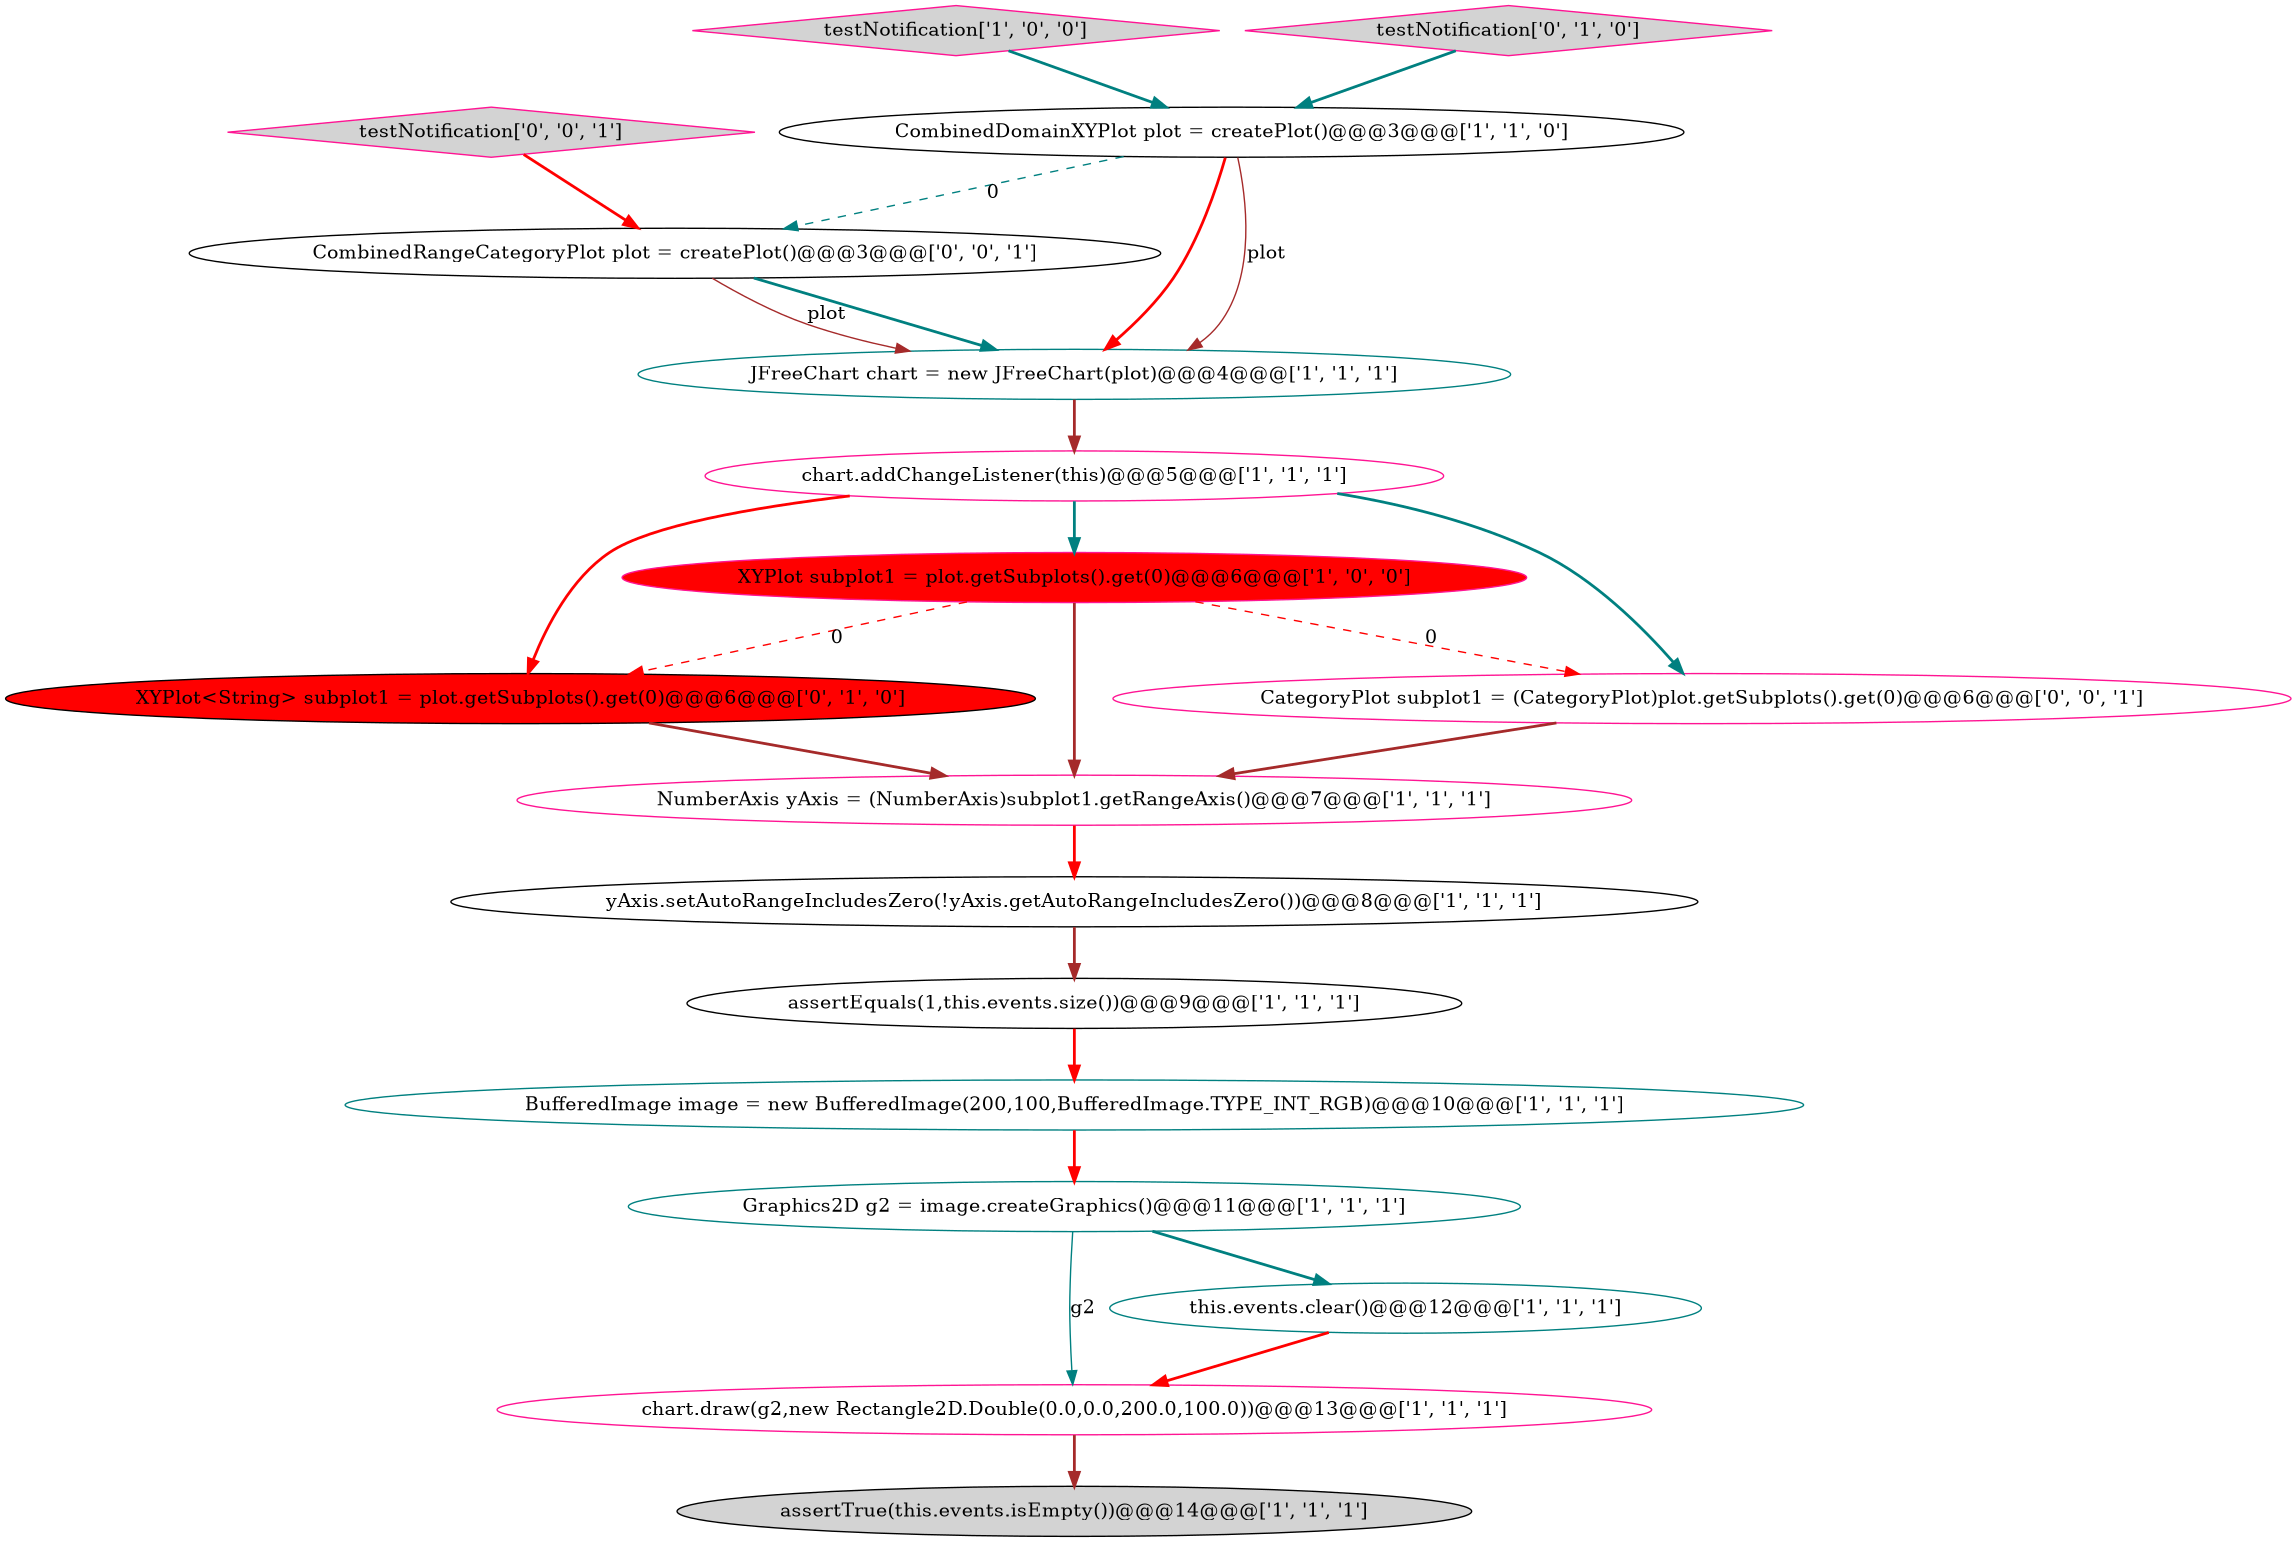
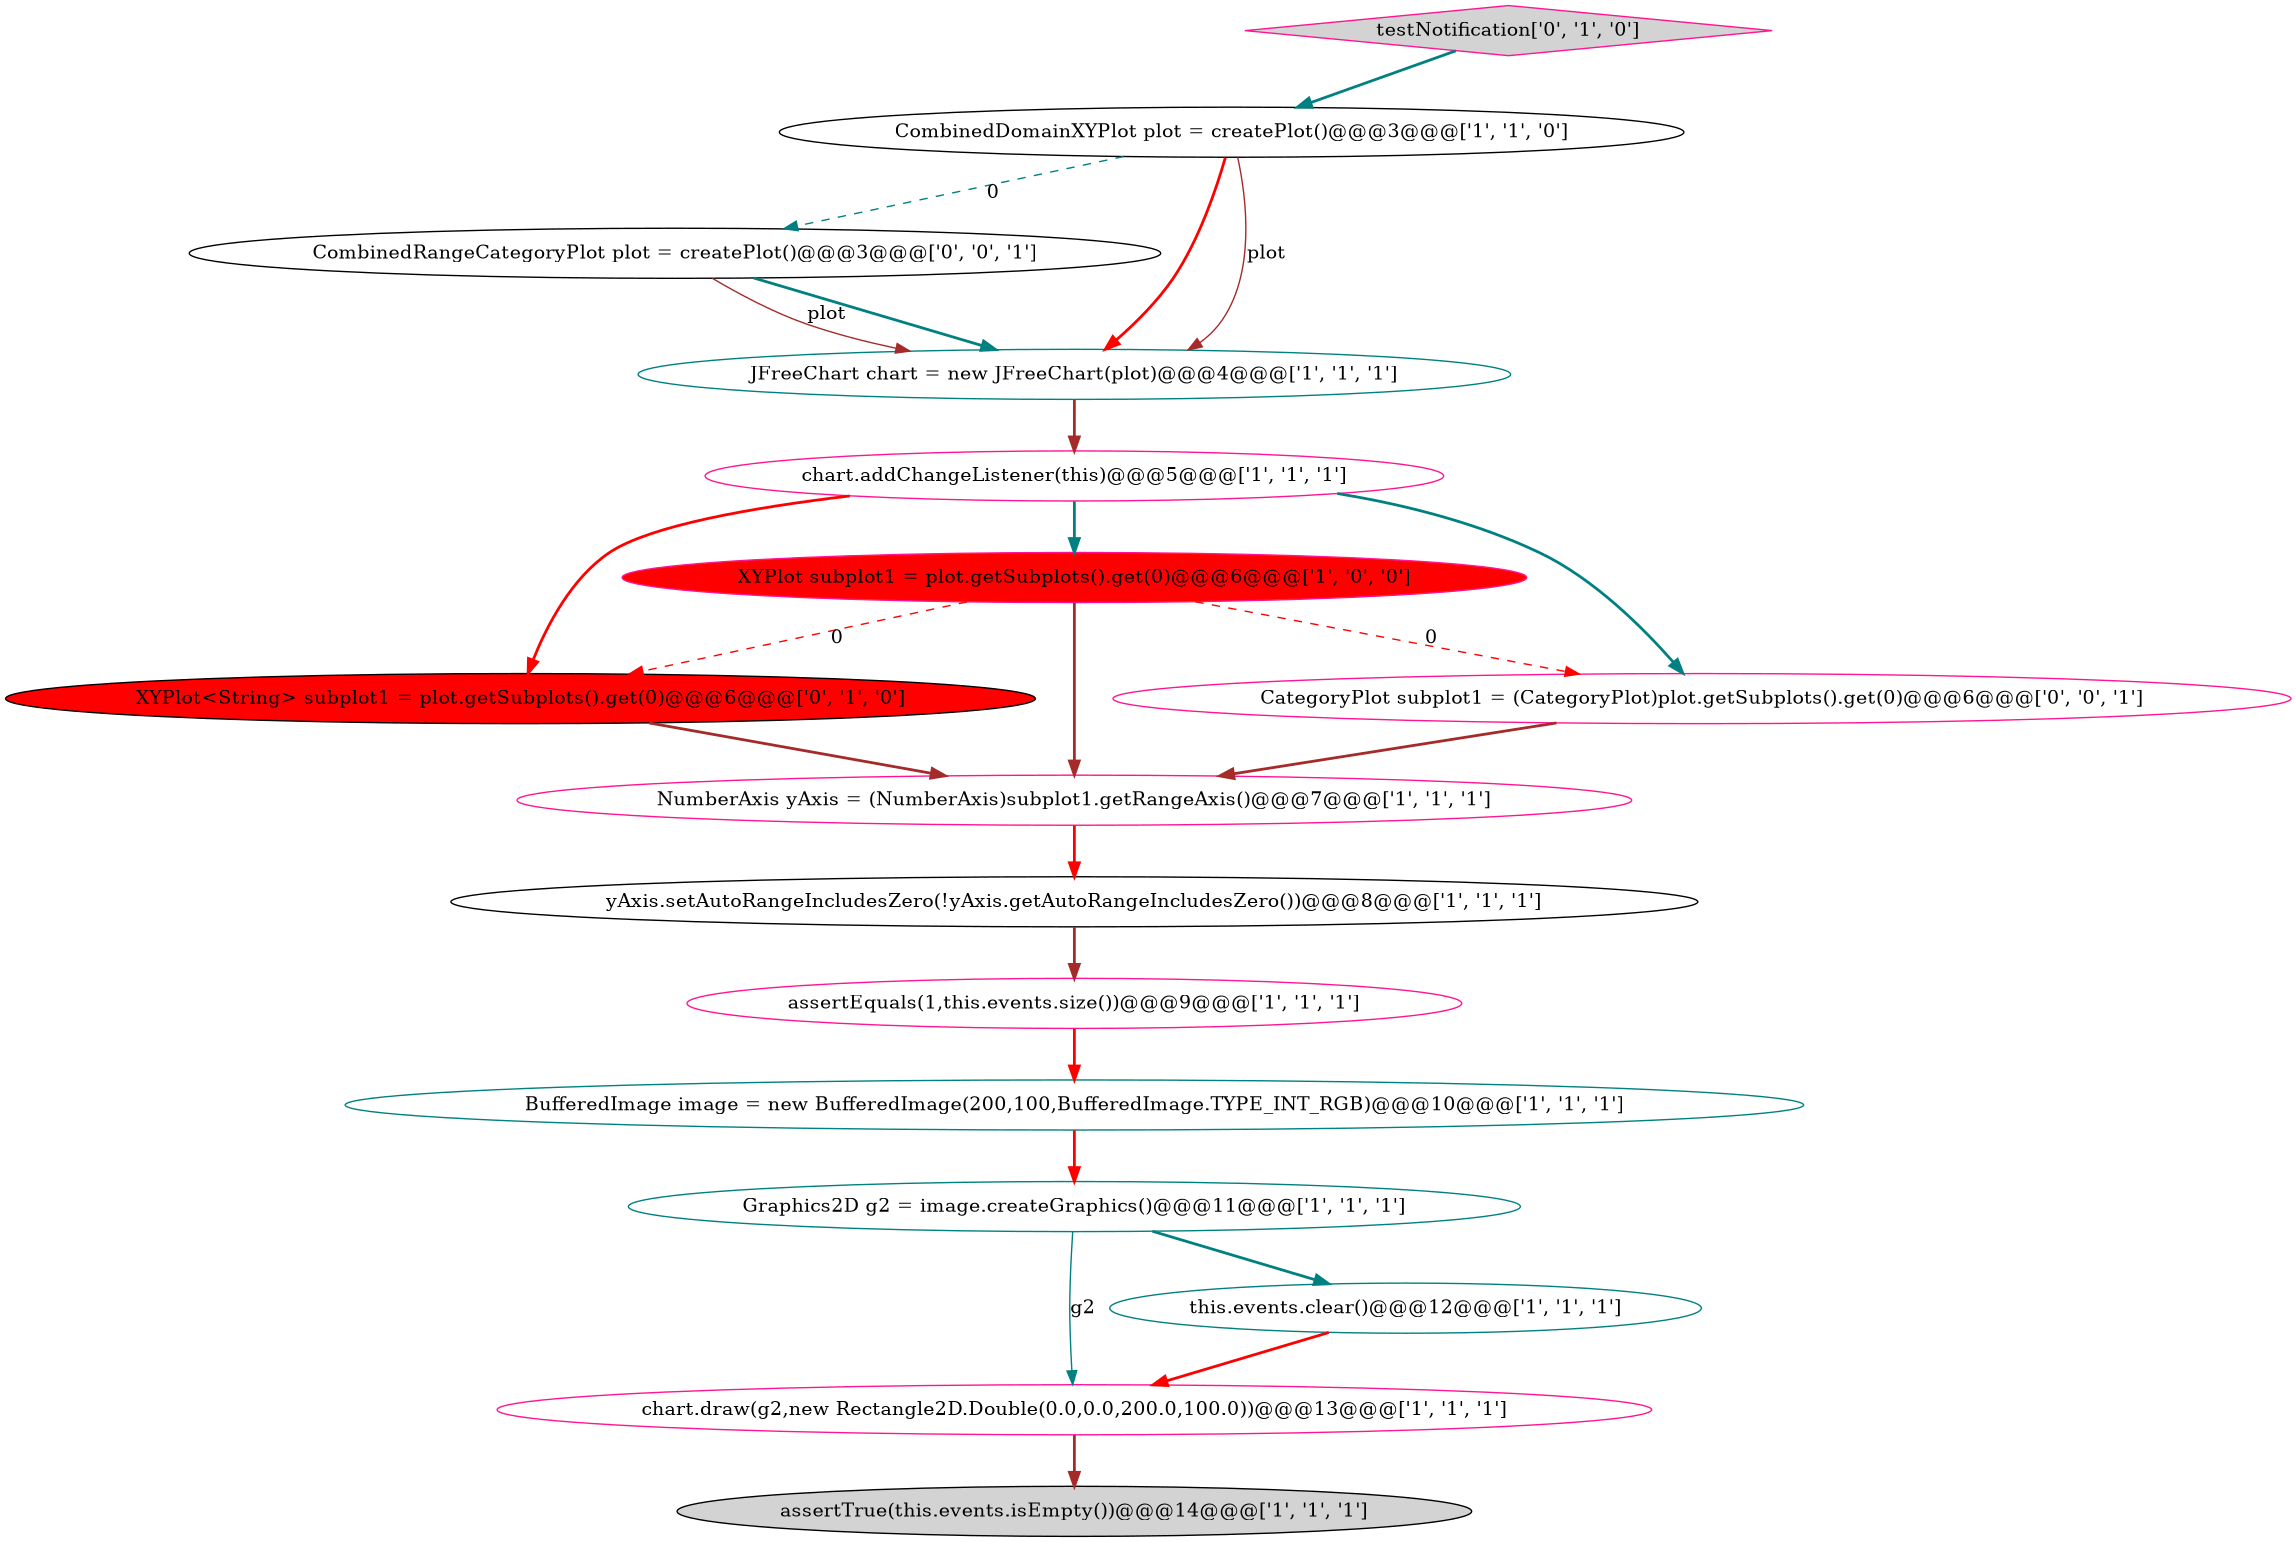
  digraph {
    node [color=deeppink fillcolor=white shape=ellipse style=filled]
    edge [color=red style=bold]
    n1 [label="chart.addChangeListener(this)@@@5@@@['1', '1', '1']"]
    n2 [fillcolor=red label="XYPlot subplot1 = plot.getSubplots().get(0)@@@6@@@['1', '0', '0']"]
    n3 [label="CategoryPlot subplot1 = (CategoryPlot)plot.getSubplots().get(0)@@@6@@@['0', '0', '1']"]
    n4 [color=black fillcolor=red label="XYPlot<String> subplot1 = plot.getSubplots().get(0)@@@6@@@['0', '1', '0']"]
    n5 [label="NumberAxis yAxis = (NumberAxis)subplot1.getRangeAxis()@@@7@@@['1', '1', '1']"]
    n6 [color=black label="yAxis.setAutoRangeIncludesZero(!yAxis.getAutoRangeIncludesZero())@@@8@@@['1', '1', '1']"]
    n7 [color=black fillcolor=lightgray label="assertTrue(this.events.isEmpty())@@@14@@@['1', '1', '1']"]
    n8 [color=black label="CombinedRangeCategoryPlot plot = createPlot()@@@3@@@['0', '0', '1']"]
    n9 [color=teal label="JFreeChart chart = new JFreeChart(plot)@@@4@@@['1', '1', '1']"]
-   n10 [color=black label="assertEquals(1,this.events.size())@@@9@@@['1', '1', '1']"]
+   n10 [label="assertEquals(1,this.events.size())@@@9@@@['1', '1', '1']"]
    n11 [color=teal label="BufferedImage image = new BufferedImage(200,100,BufferedImage.TYPE_INT_RGB)@@@10@@@['1', '1', '1']"]
    n12 [color=teal label="Graphics2D g2 = image.createGraphics()@@@11@@@['1', '1', '1']"]
    n13 [color=teal label="this.events.clear()@@@12@@@['1', '1', '1']"]
    n14 [label="chart.draw(g2,new Rectangle2D.Double(0.0,0.0,200.0,100.0))@@@13@@@['1', '1', '1']"]
-   n15 [fillcolor=lightgray label="testNotification['1', '0', '0']" shape=diamond]
    n16 [color=black label="CombinedDomainXYPlot plot = createPlot()@@@3@@@['1', '1', '0']"]
-   n17 [fillcolor=lightgray label="testNotification['0', '0', '1']" shape=diamond]
    n18 [fillcolor=lightgray label="testNotification['0', '1', '0']" shape=diamond]
    n1 -> n2 [color=teal]
    n1 -> n3 [color=teal]
    n1 -> n4
    n2 -> n3 [label=0 style=dashed]
    n2 -> n4 [label=0 style=dashed]
    n2 -> n5 [color=brown]
    n3 -> n5 [color=brown]
    n4 -> n5 [color=brown]
    n5 -> n6
    n6 -> n10 [color=brown]
    n8 -> n9 [color=teal]
    n8 -> n9 [color=brown label=plot style=solid]
    n9 -> n1 [color=brown]
    n10 -> n11
    n11 -> n12
    n12 -> n13 [color=teal]
    n12 -> n14 [color=teal label=g2 style=solid]
    n13 -> n14
    n14 -> n7 [color=brown]
-   n15 -> n16 [color=teal]
    n16 -> n8 [color=teal label=0 style=dashed]
    n16 -> n9 [color=brown label=plot style=solid]
    n16 -> n9
-   n17 -> n8
    n18 -> n16 [color=teal]
  }
